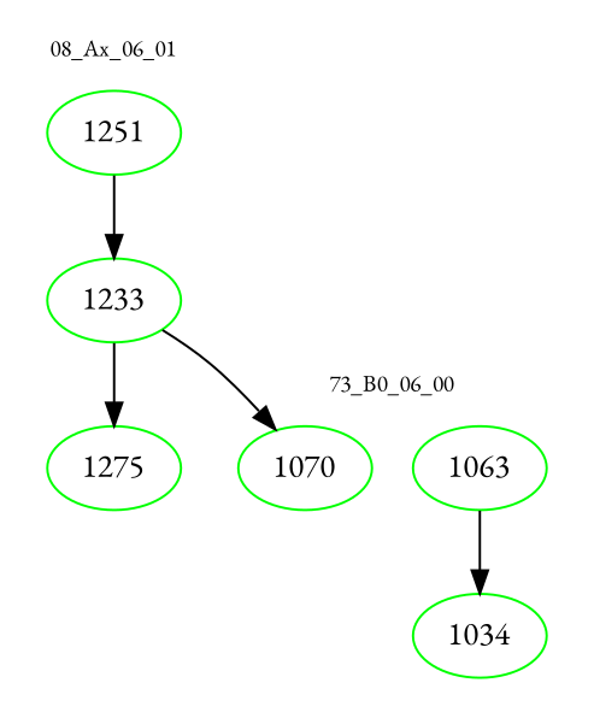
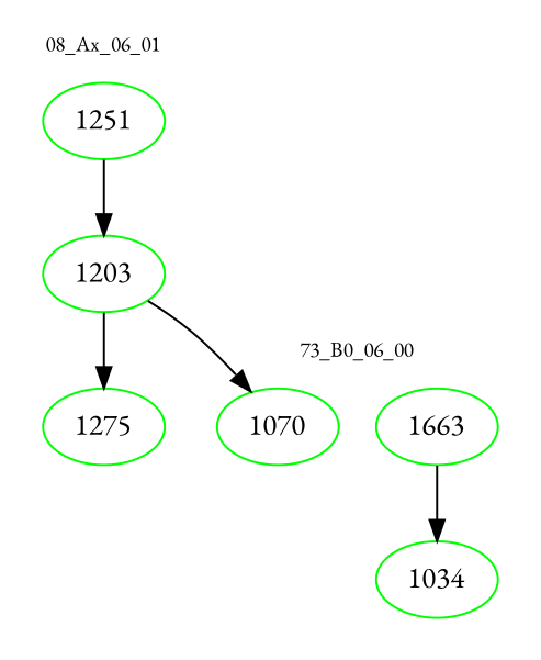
  digraph {
    fontname="EB Garamond"
    node [color=green fontname="EB Garamond"]
    edge [color=black fontname="EB Garamond"]
    n1 [label=1251]
-   n2 [label=1233]
+   n2 [label=1203]
    n3 [label=1275]
-   n4 [label=1063]
+   n4 [label=1663]
    n5 [label=1034]
    n6 [label=1070]
    subgraph cluster_1 {
      color=white
      fontsize=10
      label="08_Ax_06_01"
      n1
      n2
      n3
    }
    subgraph cluster_2 {
      color=white
      fontsize=10
      label="73_B0_06_00"
      n4
      n5
      n6
    }
    n1 -> n2
    n2 -> n3
    n2 -> n6
    n4 -> n5
  }
